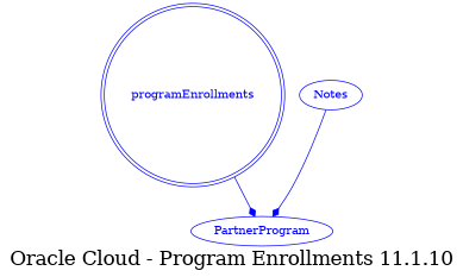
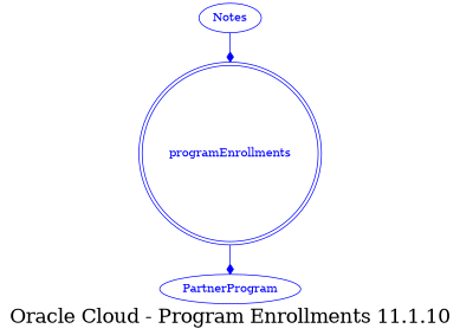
  digraph {
    fontsize=24
    label="Oracle Cloud - Program Enrollments 11.1.10"
    splines=true
    node [color=blue fontcolor=blue shape=ellipse]
    edge [arrowhead=diamond arrowtail=none color=blue fontcolor=blue]
    programEnrollments [shape=doublecircle]
    PartnerProgram
    Notes
    programEnrollments -> PartnerProgram
-   Notes -> PartnerProgram
+   Notes -> programEnrollments
  }
